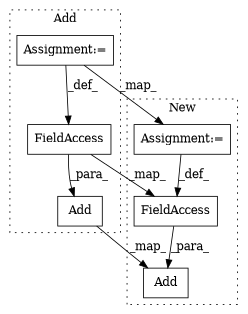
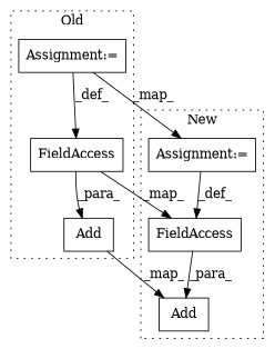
  digraph {
    node [a=32 l="4,1" shape=box]
    n1 [label=Add s="4798,4827"]
    n2 [a=7 l=1 label="Assignment:=" s=4745]
    n3 [a=22 l=13 label=FieldAccess s=4732]
    n4 [label=Add s="4534,4563"]
    n5 [a=7 l=1 label="Assignment:=" s=4481]
    n6 [a=22 l=13 label=FieldAccess s=4468]
    subgraph cluster_1 {
-     label=Add
+     label=Old
      style=dotted
      n1
      n2
      n3
    }
    subgraph cluster_2 {
      label=New
      style=dotted
      n4
      n5
      n6
    }
    n1 -> n4 [label=_map_]
    n2 -> n3 [label=_def_]
    n2 -> n5 [label=_map_]
    n3 -> n1 [label=_para_]
    n3 -> n6 [label=_map_]
    n5 -> n6 [label=_def_]
    n6 -> n4 [label=_para_]
  }
